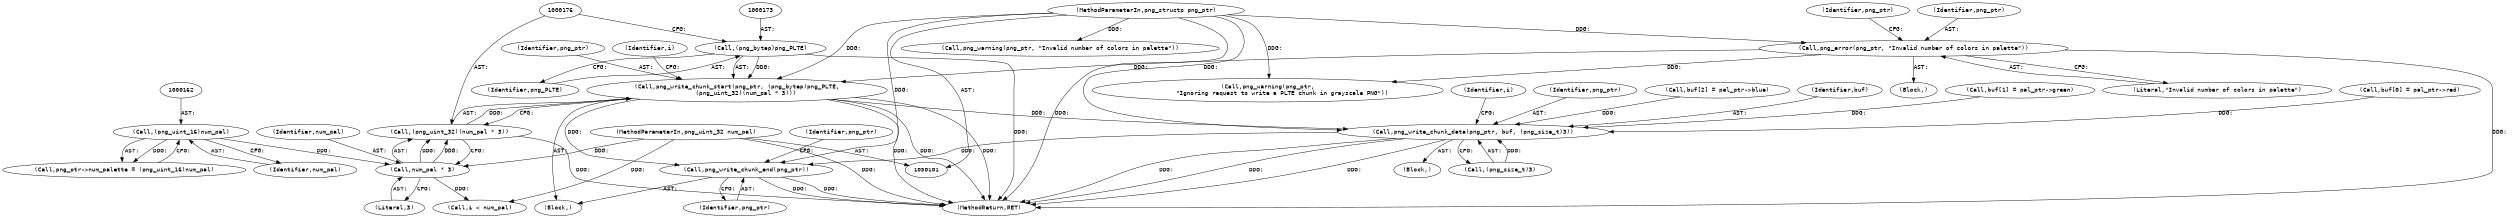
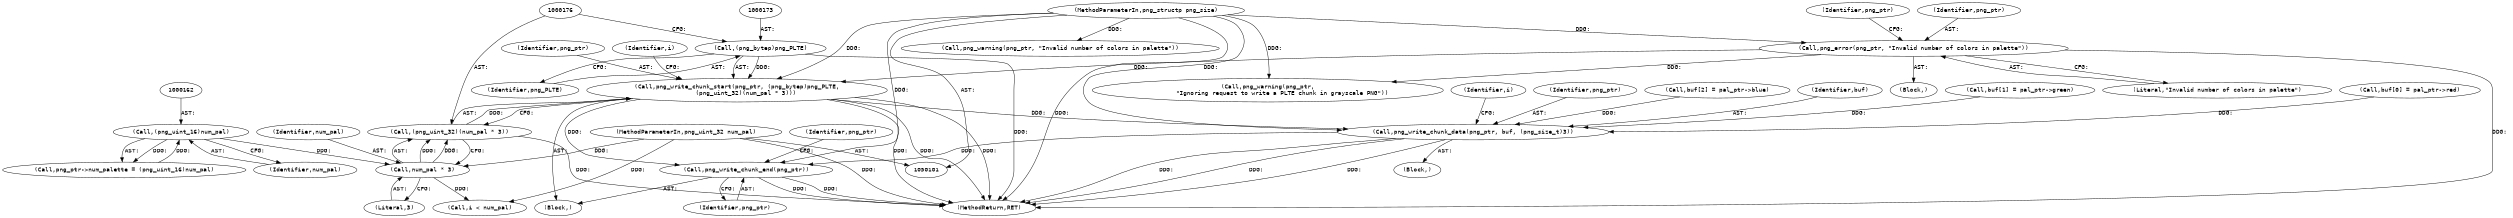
  digraph {
    fontname="DejaVu Sans Mono"
    node [fontname="DejaVu Sans Mono"]
    edge [fontname="DejaVu Sans Mono"]
    n1 [label="(Call,png_write_chunk_start(png_ptr, (png_bytep)png_PLTE,\n     (png_uint_32)(num_pal * 3)))"]
    n2 [label="(Call,(png_uint_32)(num_pal * 3))"]
    n3 [label="(Call,png_write_chunk_data(png_ptr, buf, (png_size_t)3))"]
    n4 [label="(Call,png_write_chunk_end(png_ptr))"]
    n5 [label="(Block,)"]
    n6 [label="(MethodReturn,RET)"]
    n7 [label="(Call,num_pal * 3)"]
    n8 [label="(Block,)"]
-   n9 [label="(Call,(png_size_t)3)"]
    n10 [label="(Identifier,png_ptr)"]
    n11 [label="(Call,png_error(png_ptr, \"Invalid number of colors in palette\"))"]
    n12 [label="(Block,)"]
    n13 [label="(Literal,\"Invalid number of colors in palette\")"]
    n14 [label="(Call,png_warning(png_ptr,\n        \"Ignoring request to write a PLTE chunk in grayscale PNG\"))"]
-   n15 [label="(MethodParameterIn,png_structp png_ptr)"]
+   n15 [label="(MethodParameterIn,png_structp png_size)"]
    n16 [label="(Call,png_warning(png_ptr, \"Invalid number of colors in palette\"))"]
    n17 [label=1050101]
    n18 [label="(Call,(png_bytep)png_PLTE)"]
    n19 [label="(Identifier,png_PLTE)"]
    n20 [label="(Call,i < num_pal)"]
    n21 [label="(Literal,3)"]
    n22 [label="(Call,(png_uint_16)num_pal)"]
    n23 [label="(Identifier,num_pal)"]
    n24 [label="(Call,png_ptr->num_palette = (png_uint_16)num_pal)"]
    n25 [label="(MethodParameterIn,png_uint_32 num_pal)"]
    n26 [label="(Identifier,i)"]
    n27 [label="(Identifier,png_ptr)"]
    n28 [label="(Identifier,i)"]
    n29 [label="(Identifier,png_ptr)"]
    n30 [label="(Call,buf[2] = pal_ptr->blue)"]
    n31 [label="(Identifier,png_ptr)"]
    n32 [label="(Identifier,buf)"]
    n33 [label="(Identifier,png_ptr)"]
    n34 [label="(Identifier,num_pal)"]
    n35 [label="(Call,buf[1] = pal_ptr->green)"]
    n36 [label="(Identifier,png_ptr)"]
    n37 [label="(Call,buf[0] = pal_ptr->red)"]
    1000173
    1000176
    1000162
    n1 -> n2 [label="CFG: "]
    n1 -> n3 [label="DDG: "]
    n1 -> n4 [label="DDG: "]
    n1 -> n5 [label="AST: "]
    n1 -> n6 [label="DDG: "]
    n1 -> n6 [label="DDG: "]
    n1 -> n6 [label="DDG: "]
    n2 -> n1 [label="AST: "]
    n2 -> n1 [label="DDG: "]
    n2 -> n6 [label="DDG: "]
    n2 -> n7 [label="CFG: "]
    n3 -> n4 [label="DDG: "]
    n3 -> n6 [label="DDG: "]
    n3 -> n6 [label="DDG: "]
    n3 -> n6 [label="DDG: "]
    n3 -> n8 [label="AST: "]
-   n3 -> n9 [label="CFG: "]
    n4 -> n5 [label="AST: "]
    n4 -> n6 [label="DDG: "]
    n4 -> n6 [label="DDG: "]
    n4 -> n10 [label="CFG: "]
    n7 -> n2 [label="AST: "]
    n7 -> n2 [label="DDG: "]
    n7 -> n2 [label="DDG: "]
    n7 -> n20 [label="DDG: "]
    n7 -> n21 [label="CFG: "]
-   n9 -> n3 [label="AST: "]
-   n9 -> n3 [label="DDG: "]
    n10 -> n4 [label="AST: "]
    n11 -> n1 [label="DDG: "]
    n11 -> n6 [label="DDG: "]
    n11 -> n12 [label="AST: "]
    n11 -> n13 [label="CFG: "]
    n11 -> n14 [label="DDG: "]
    n13 -> n11 [label="AST: "]
    n15 -> n1 [label="DDG: "]
    n15 -> n3 [label="DDG: "]
    n15 -> n4 [label="DDG: "]
    n15 -> n6 [label="DDG: "]
    n15 -> n11 [label="DDG: "]
    n15 -> n14 [label="DDG: "]
    n15 -> n16 [label="DDG: "]
    n15 -> n17 [label="AST: "]
    n18 -> n1 [label="AST: "]
    n18 -> n1 [label="DDG: "]
    n18 -> n6 [label="DDG: "]
    n18 -> n19 [label="CFG: "]
    n19 -> n18 [label="AST: "]
    n21 -> n7 [label="AST: "]
    n22 -> n7 [label="DDG: "]
    n22 -> n23 [label="CFG: "]
    n22 -> n24 [label="AST: "]
    n22 -> n24 [label="DDG: "]
    n23 -> n22 [label="AST: "]
-   n24 -> n22 [label="CFG: "]
+   n24 -> n22 [label="DDG: "]
    n25 -> n6 [label="DDG: "]
    n25 -> n7 [label="DDG: "]
    n25 -> n17 [label="AST: "]
    n25 -> n20 [label="DDG: "]
    n26 -> n3 [label="CFG: "]
    n27 -> n3 [label="AST: "]
    n28 -> n1 [label="CFG: "]
    n29 -> n11 [label="CFG: "]
    n30 -> n3 [label="DDG: "]
    n31 -> n1 [label="AST: "]
    n32 -> n3 [label="AST: "]
    n33 -> n4 [label="CFG: "]
    n34 -> n7 [label="AST: "]
    n35 -> n3 [label="DDG: "]
    n36 -> n11 [label="AST: "]
    n37 -> n3 [label="DDG: "]
    1000173 -> n18 [label="AST: "]
    1000176 -> n2 [label="AST: "]
    1000176 -> n18 [label="CFG: "]
    1000162 -> n22 [label="AST: "]
  }
